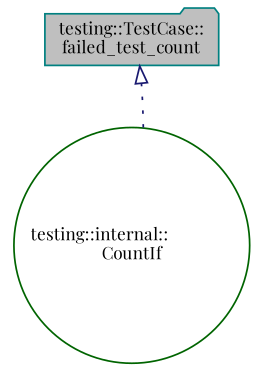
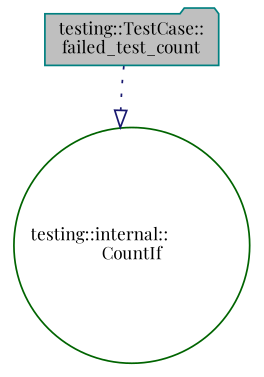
  digraph {
    rankdir=TB
    fontname="Playfair Display"
    node [fontname="Playfair Display" fontsize=10 style=filled]
    n1 [color=teal fillcolor=grey75 fontcolor=black height=0.2 label="testing::TestCase::\lfailed_test_count" shape=folder width=0.4]
    n2 [color=darkgreen fillcolor=white height=0.2 label="testing::internal::\lCountIf" shape=circle width=0.4]
-   n2 -> n1 [color=midnightblue fontname="Playfair Display" fontsize=10 labelfontname=Helvetica labelfontsize=10 style=dotted arrowhead=onormal]
+   n1 -> n2 [color=midnightblue fontname="Playfair Display" fontsize=10 labelfontname=Helvetica labelfontsize=10 style=dotted arrowhead=onormal]
  }
